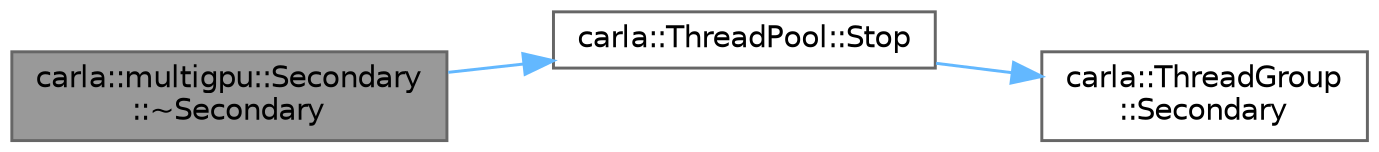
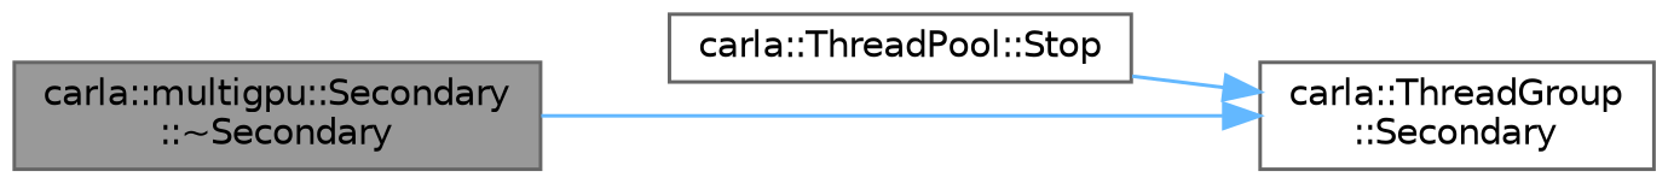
  digraph {
    fontname="DejaVu Sans"
    rankdir=LR
    node [color=grey40 fillcolor=white fontname="DejaVu Sans" fontsize=10 shape=box style=filled]
    edge [color=steelblue1 fontname="DejaVu Sans" fontsize=10 labelfontname=Helvetica labelfontsize=10 style=solid]
    n1 [color=gray40 fillcolor=grey60 fontcolor=black height=0.2 label="carla::multigpu::Secondary\l::~Secondary" width=0.4]
    n2 [height=0.2 label="carla::ThreadPool::Stop" width=0.4]
    n3 [height=0.2 label="carla::ThreadGroup\l::Secondary" width=0.4]
-   n1 -> n2
+   n1 -> n3
    n2 -> n3
  }
